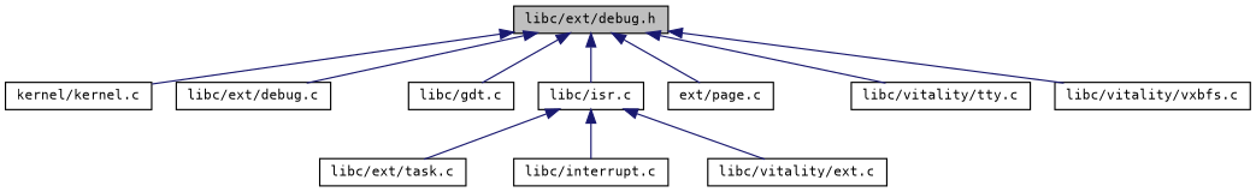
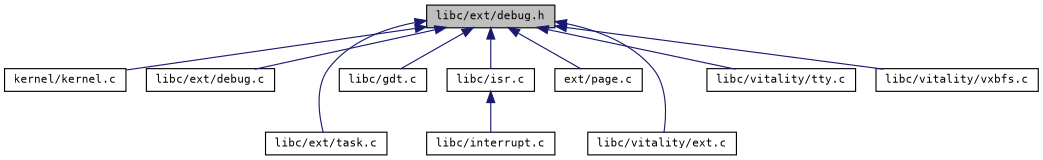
  digraph {
    fontname="DejaVu Sans Mono"
    node [color=black fillcolor=white fontname="DejaVu Sans Mono" fontsize=10 shape=record style=filled]
    edge [color=midnightblue dir=back fontname="DejaVu Sans Mono" fontsize=10 labelfontname=Helvetica labelfontsize=10 style=solid]
    n1 [fillcolor=grey75 fontcolor=black height=0.2 label="libc/ext/debug.h" width=0.4]
    n2 [height=0.2 label="kernel/kernel.c" width=0.4]
    n3 [height=0.2 label="libc/ext/debug.c" width=0.4]
    n4 [height=0.2 label="libc/ext/task.c" width=0.4]
    n5 [height=0.2 label="libc/gdt.c" width=0.4]
    n6 [height=0.2 label="libc/isr.c" width=0.4]
    n7 [height=0.2 label="ext/page.c" width=0.4]
    n8 [height=0.2 label="libc/vitality/ext.c" width=0.4]
    n9 [height=0.2 label="libc/vitality/tty.c" width=0.4]
    n10 [height=0.2 label="libc/vitality/vxbfs.c" width=0.4]
    n11 [height=0.2 label="libc/interrupt.c" width=0.4]
    n1 -> n2
    n1 -> n3
-   n6 -> n4
+   n1 -> n4
    n1 -> n5
    n1 -> n6
    n1 -> n7
-   n6 -> n8
+   n1 -> n8
    n1 -> n9
    n1 -> n10
    n6 -> n11
  }
